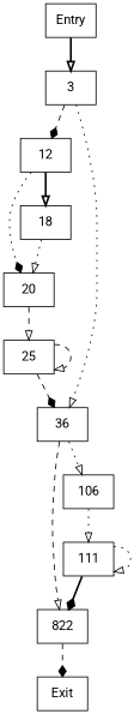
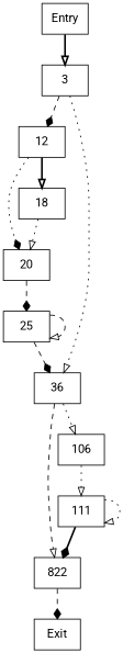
  digraph {
    fontname=Roboto
    node [fontname=Roboto shape=box]
    edge [arrowhead=onormal fontname=Roboto style=dashed]
    Entry
    3
    12
    36
    20
    18
    n7 [label=822]
    106
    25
    Exit
    111
    Entry -> 3 [style=bold]
    3 -> 12 [arrowhead=diamond]
    3 -> 36 [style=dotted]
    12 -> 20 [arrowhead=diamond style=dotted]
    12 -> 18 [style=bold]
    36 -> n7
    36 -> 106 [style=dotted]
-   20 -> 25
+   20 -> 25 [arrowhead=diamond]
    18 -> 20 [style=dotted]
    n7 -> Exit [arrowhead=diamond]
    106 -> 111 [style=dotted]
    25 -> 36 [arrowhead=diamond]
    25 -> 25
    111 -> n7 [arrowhead=diamond style=bold]
    111 -> 111 [style=dotted]
  }
